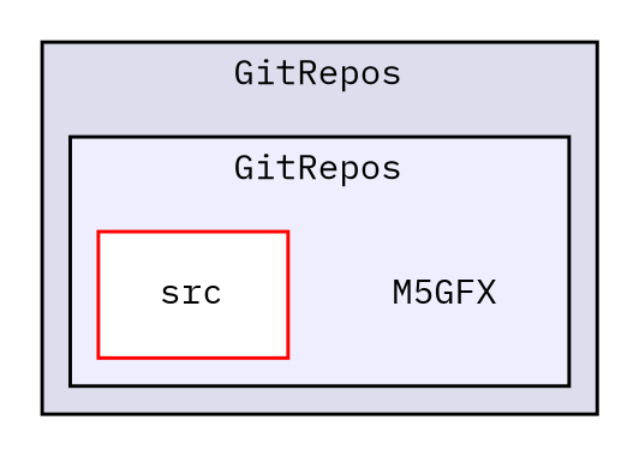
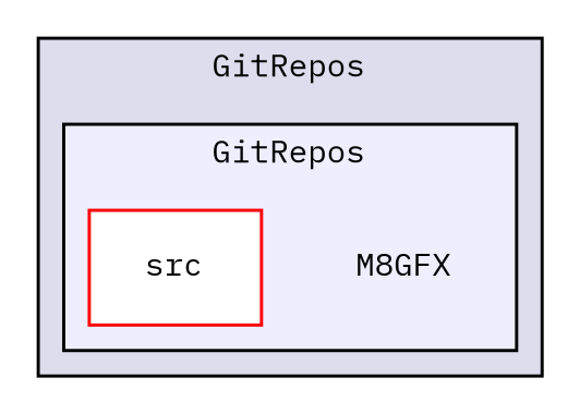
  digraph {
    compound=true
    fontname="IBM Plex Mono"
    node [fontname="IBM Plex Mono" fontsize=10]
-   n1 [label=M5GFX shape=plaintext]
+   n1 [label=M8GFX shape=plaintext]
    n2 [color=red fillcolor=white label=src shape=box style=filled]
    subgraph cluster_1 {
      bgcolor="#ddddee"
      fontsize=10
      label=GitRepos
      pencolor=black
      subgraph cluster_2 {
        bgcolor="#eeeeff"
        fontsize=10
        pencolor=black
        n1
        n2
      }
    }
  }
